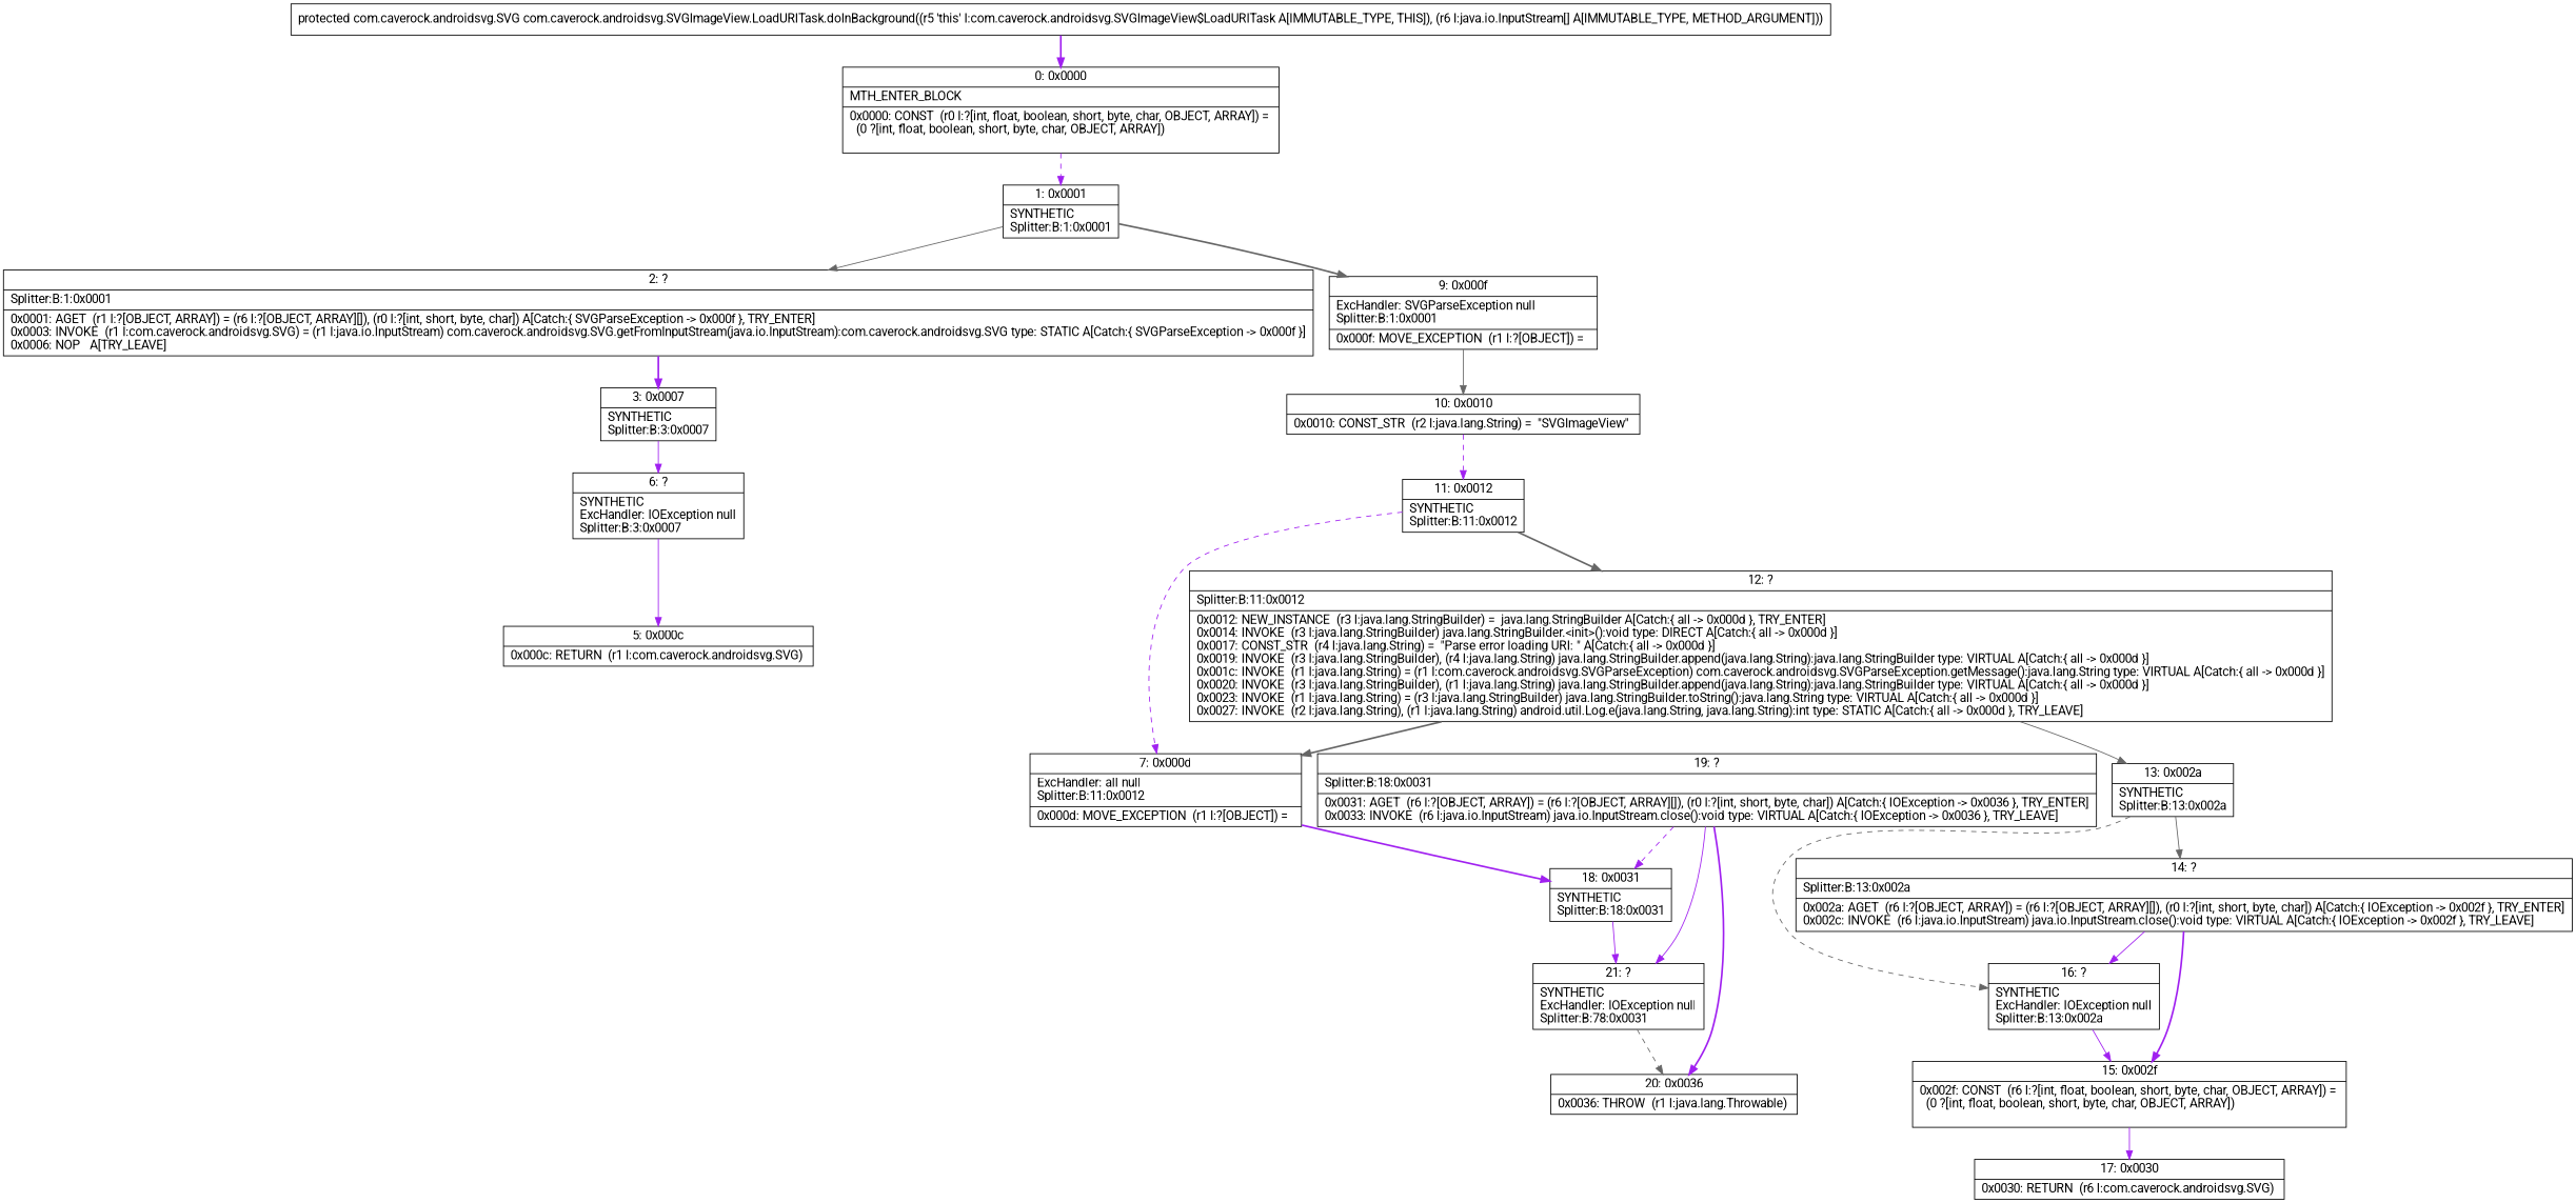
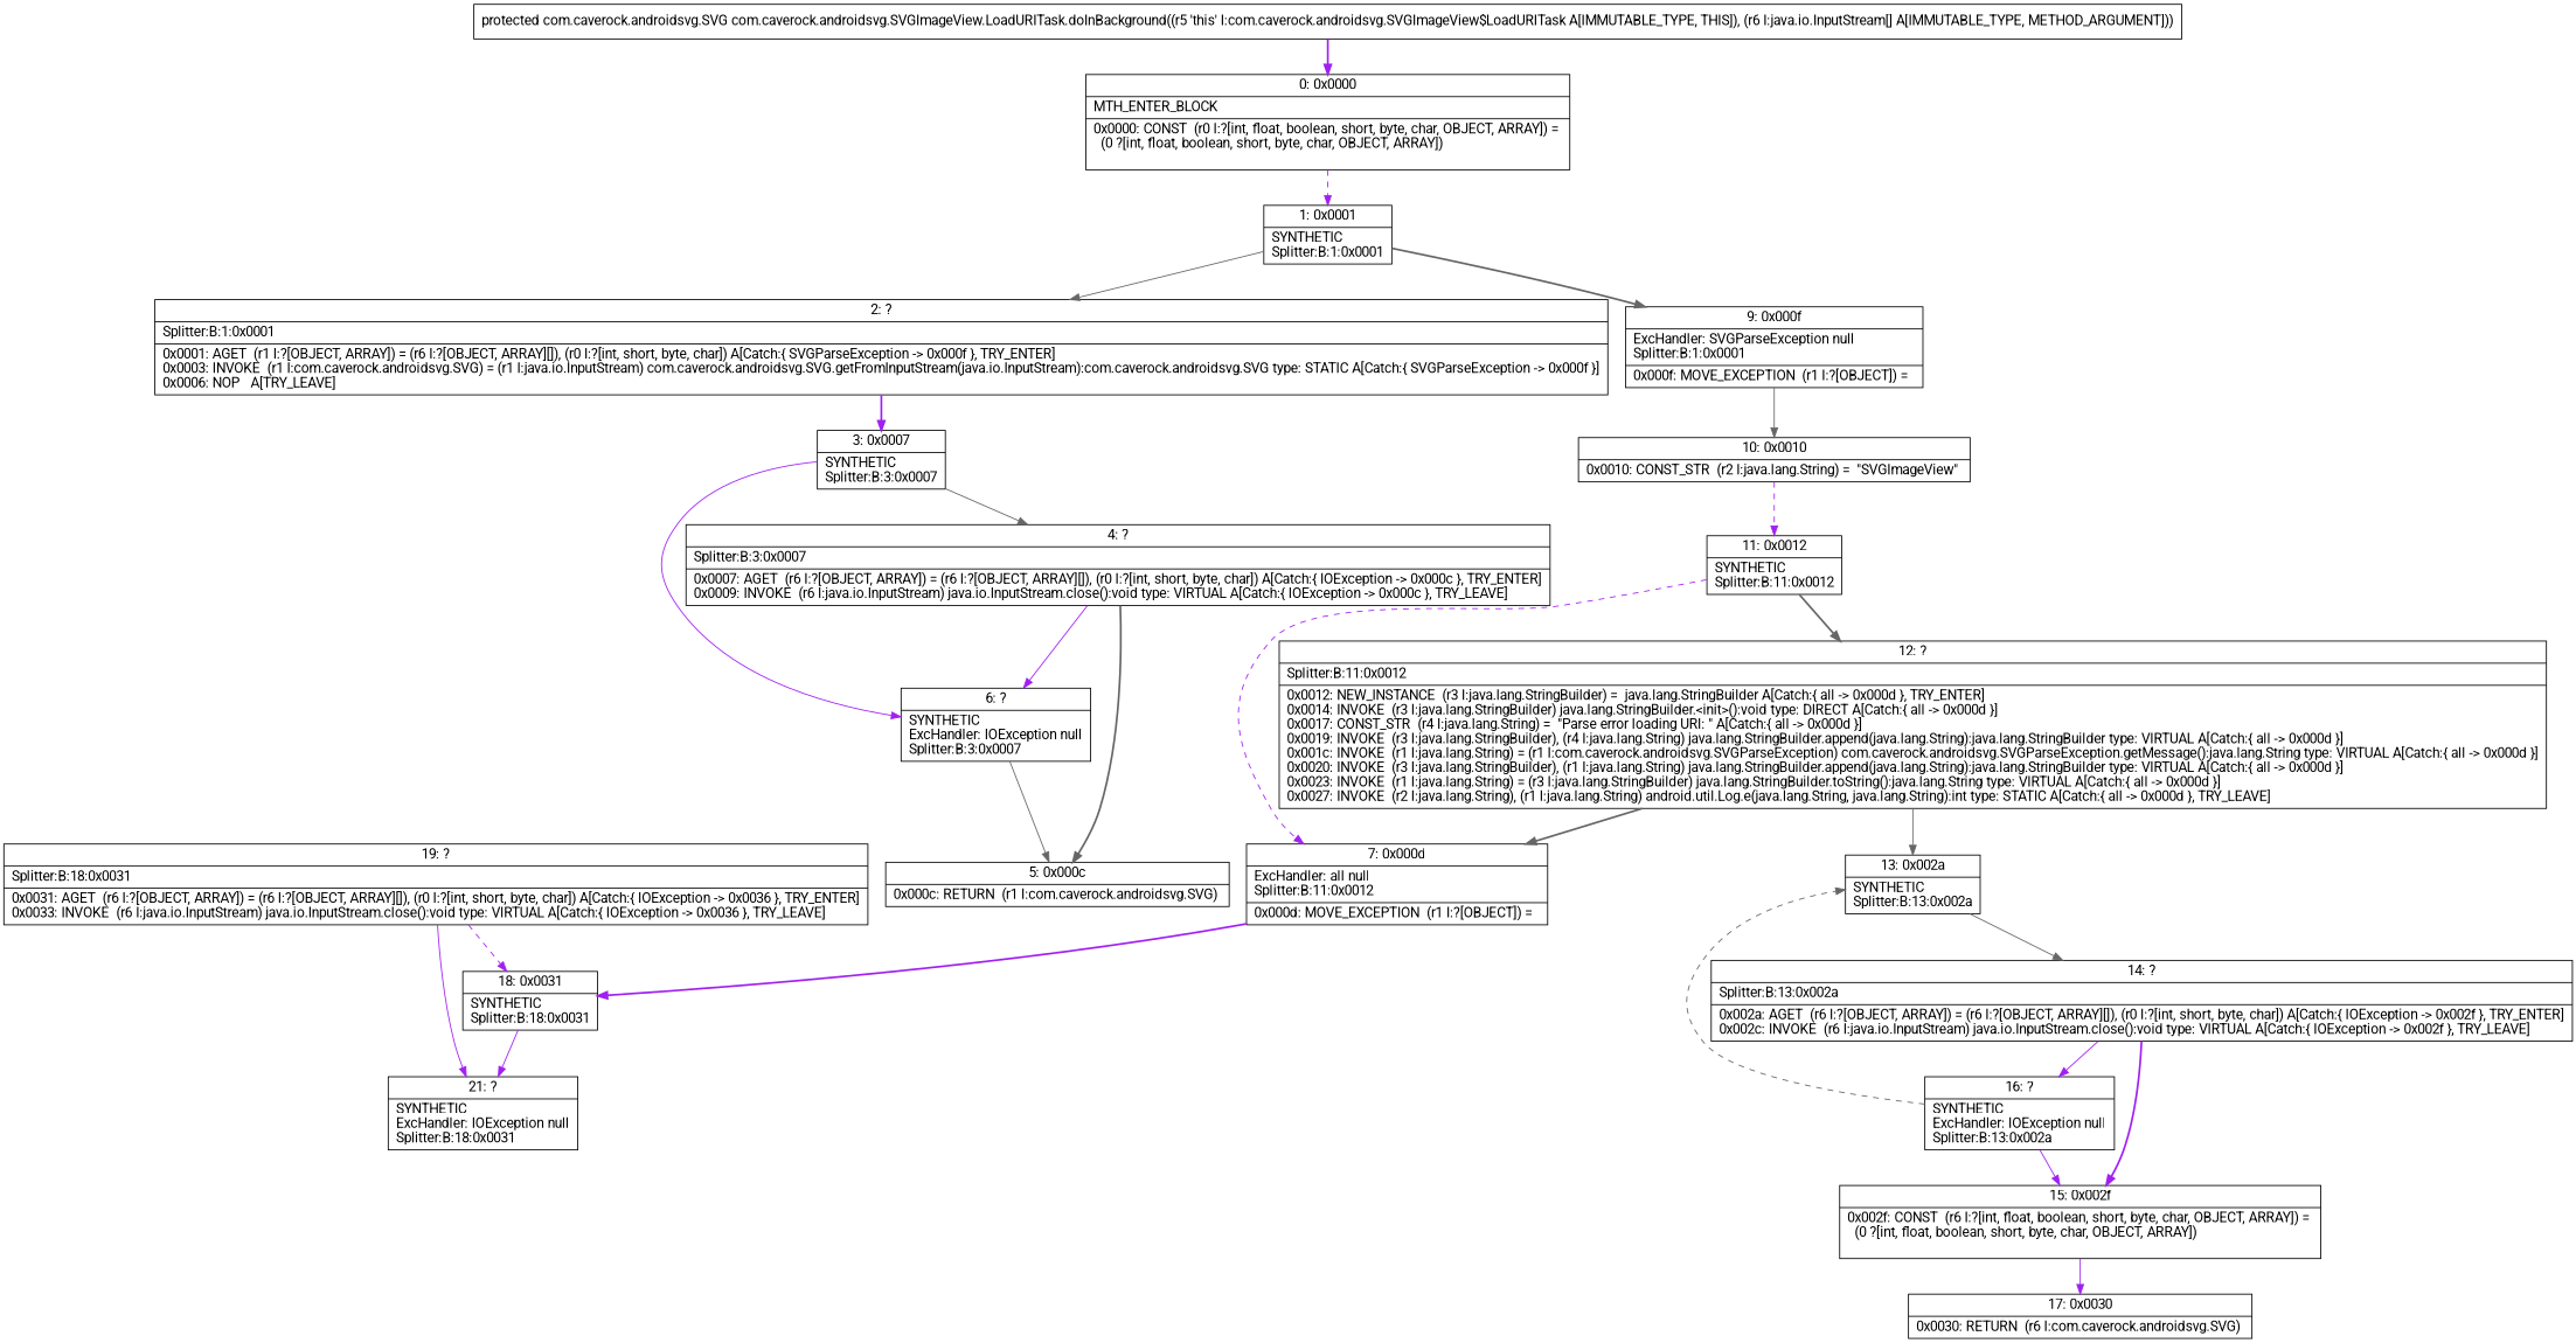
  digraph {
    fontname=Roboto
    node [fontname=Roboto shape=record]
    edge [color=purple fontname=Roboto style=solid]
    n1 [label="{0\:\ 0x0000|MTH_ENTER_BLOCK\l|0x0000: CONST  (r0 I:?[int, float, boolean, short, byte, char, OBJECT, ARRAY]) = \l  (0 ?[int, float, boolean, short, byte, char, OBJECT, ARRAY])\l \l}"]
    n2 [label="{1\:\ 0x0001|SYNTHETIC\lSplitter:B:1:0x0001\l}"]
    n3 [label="{2\:\ ?|Splitter:B:1:0x0001\l|0x0001: AGET  (r1 I:?[OBJECT, ARRAY]) = (r6 I:?[OBJECT, ARRAY][]), (r0 I:?[int, short, byte, char]) A[Catch:\{ SVGParseException \-\> 0x000f \}, TRY_ENTER]\l0x0003: INVOKE  (r1 I:com.caverock.androidsvg.SVG) = (r1 I:java.io.InputStream) com.caverock.androidsvg.SVG.getFromInputStream(java.io.InputStream):com.caverock.androidsvg.SVG type: STATIC A[Catch:\{ SVGParseException \-\> 0x000f \}]\l0x0006: NOP   A[TRY_LEAVE]\l}"]
    n4 [label="{9\:\ 0x000f|ExcHandler: SVGParseException null\lSplitter:B:1:0x0001\l|0x000f: MOVE_EXCEPTION  (r1 I:?[OBJECT]) =  \l}"]
    n5 [label="{3\:\ 0x0007|SYNTHETIC\lSplitter:B:3:0x0007\l}"]
    n6 [label="{10\:\ 0x0010|0x0010: CONST_STR  (r2 I:java.lang.String) =  \"SVGImageView\" \l}"]
+   n7 [label="{4\:\ ?|Splitter:B:3:0x0007\l|0x0007: AGET  (r6 I:?[OBJECT, ARRAY]) = (r6 I:?[OBJECT, ARRAY][]), (r0 I:?[int, short, byte, char]) A[Catch:\{ IOException \-\> 0x000c \}, TRY_ENTER]\l0x0009: INVOKE  (r6 I:java.io.InputStream) java.io.InputStream.close():void type: VIRTUAL A[Catch:\{ IOException \-\> 0x000c \}, TRY_LEAVE]\l}"]
    n8 [label="{6\:\ ?|SYNTHETIC\lExcHandler: IOException null\lSplitter:B:3:0x0007\l}"]
    n9 [label="{5\:\ 0x000c|0x000c: RETURN  (r1 I:com.caverock.androidsvg.SVG) \l}"]
    n10 [label="{7\:\ 0x000d|ExcHandler: all null\lSplitter:B:11:0x0012\l|0x000d: MOVE_EXCEPTION  (r1 I:?[OBJECT]) =  \l}"]
    n11 [label="{18\:\ 0x0031|SYNTHETIC\lSplitter:B:18:0x0031\l}"]
-   n12 [label="{21\:\ ?|SYNTHETIC\lExcHandler: IOException null\lSplitter:B:78:0x0031\l}"]
+   n12 [label="{21\:\ ?|SYNTHETIC\lExcHandler: IOException null\lSplitter:B:18:0x0031\l}"]
    n13 [label="{11\:\ 0x0012|SYNTHETIC\lSplitter:B:11:0x0012\l}"]
    n14 [label="{12\:\ ?|Splitter:B:11:0x0012\l|0x0012: NEW_INSTANCE  (r3 I:java.lang.StringBuilder) =  java.lang.StringBuilder A[Catch:\{ all \-\> 0x000d \}, TRY_ENTER]\l0x0014: INVOKE  (r3 I:java.lang.StringBuilder) java.lang.StringBuilder.\<init\>():void type: DIRECT A[Catch:\{ all \-\> 0x000d \}]\l0x0017: CONST_STR  (r4 I:java.lang.String) =  \"Parse error loading URI: \" A[Catch:\{ all \-\> 0x000d \}]\l0x0019: INVOKE  (r3 I:java.lang.StringBuilder), (r4 I:java.lang.String) java.lang.StringBuilder.append(java.lang.String):java.lang.StringBuilder type: VIRTUAL A[Catch:\{ all \-\> 0x000d \}]\l0x001c: INVOKE  (r1 I:java.lang.String) = (r1 I:com.caverock.androidsvg.SVGParseException) com.caverock.androidsvg.SVGParseException.getMessage():java.lang.String type: VIRTUAL A[Catch:\{ all \-\> 0x000d \}]\l0x0020: INVOKE  (r3 I:java.lang.StringBuilder), (r1 I:java.lang.String) java.lang.StringBuilder.append(java.lang.String):java.lang.StringBuilder type: VIRTUAL A[Catch:\{ all \-\> 0x000d \}]\l0x0023: INVOKE  (r1 I:java.lang.String) = (r3 I:java.lang.StringBuilder) java.lang.StringBuilder.toString():java.lang.String type: VIRTUAL A[Catch:\{ all \-\> 0x000d \}]\l0x0027: INVOKE  (r2 I:java.lang.String), (r1 I:java.lang.String) android.util.Log.e(java.lang.String, java.lang.String):int type: STATIC A[Catch:\{ all \-\> 0x000d \}, TRY_LEAVE]\l}"]
    n15 [label="{13\:\ 0x002a|SYNTHETIC\lSplitter:B:13:0x002a\l}"]
    n16 [label="{14\:\ ?|Splitter:B:13:0x002a\l|0x002a: AGET  (r6 I:?[OBJECT, ARRAY]) = (r6 I:?[OBJECT, ARRAY][]), (r0 I:?[int, short, byte, char]) A[Catch:\{ IOException \-\> 0x002f \}, TRY_ENTER]\l0x002c: INVOKE  (r6 I:java.io.InputStream) java.io.InputStream.close():void type: VIRTUAL A[Catch:\{ IOException \-\> 0x002f \}, TRY_LEAVE]\l}"]
    n17 [label="{16\:\ ?|SYNTHETIC\lExcHandler: IOException null\lSplitter:B:13:0x002a\l}"]
    n18 [label="{15\:\ 0x002f|0x002f: CONST  (r6 I:?[int, float, boolean, short, byte, char, OBJECT, ARRAY]) = \l  (0 ?[int, float, boolean, short, byte, char, OBJECT, ARRAY])\l \l}"]
    n19 [label="{17\:\ 0x0030|0x0030: RETURN  (r6 I:com.caverock.androidsvg.SVG) \l}"]
    n20 [label="{19\:\ ?|Splitter:B:18:0x0031\l|0x0031: AGET  (r6 I:?[OBJECT, ARRAY]) = (r6 I:?[OBJECT, ARRAY][]), (r0 I:?[int, short, byte, char]) A[Catch:\{ IOException \-\> 0x0036 \}, TRY_ENTER]\l0x0033: INVOKE  (r6 I:java.io.InputStream) java.io.InputStream.close():void type: VIRTUAL A[Catch:\{ IOException \-\> 0x0036 \}, TRY_LEAVE]\l}"]
-   n21 [label="{20\:\ 0x0036|0x0036: THROW  (r1 I:java.lang.Throwable) \l}"]
    n22 [label="{protected com.caverock.androidsvg.SVG com.caverock.androidsvg.SVGImageView.LoadURITask.doInBackground((r5 'this' I:com.caverock.androidsvg.SVGImageView$LoadURITask A[IMMUTABLE_TYPE, THIS]), (r6 I:java.io.InputStream[] A[IMMUTABLE_TYPE, METHOD_ARGUMENT])) }"]
    n1 -> n2 [style=dashed]
    n2 -> n3 [color=gray40]
    n2 -> n4 [color=gray40 style=bold]
    n3 -> n5 [style=bold]
    n4 -> n6 [color=gray40]
+   n5 -> n7 [color=gray40]
    n5 -> n8
    n6 -> n13 [style=dashed]
-   n8 -> n9
+   n7 -> n8
+   n7 -> n9 [color=gray40 style=bold]
+   n8 -> n9 [color=gray40]
    n10 -> n11 [style=bold]
    n11 -> n12
-   n12 -> n21 [color=gray40 style=dashed]
    n13 -> n10 [style=dashed]
    n13 -> n14 [color=gray40 style=bold]
    n14 -> n10 [color=gray40 style=bold]
    n14 -> n15 [color=gray40]
    n15 -> n16 [color=gray40]
-   n15 -> n17 [color=gray40 style=dashed]
+   n17 -> n15 [color=gray40 style=dashed]
    n16 -> n17
    n16 -> n18 [style=bold]
    n17 -> n18
    n18 -> n19
    n20 -> n11 [style=dashed]
    n20 -> n12
-   n20 -> n21 [style=bold]
    n22 -> n1 [style=bold]
  }
